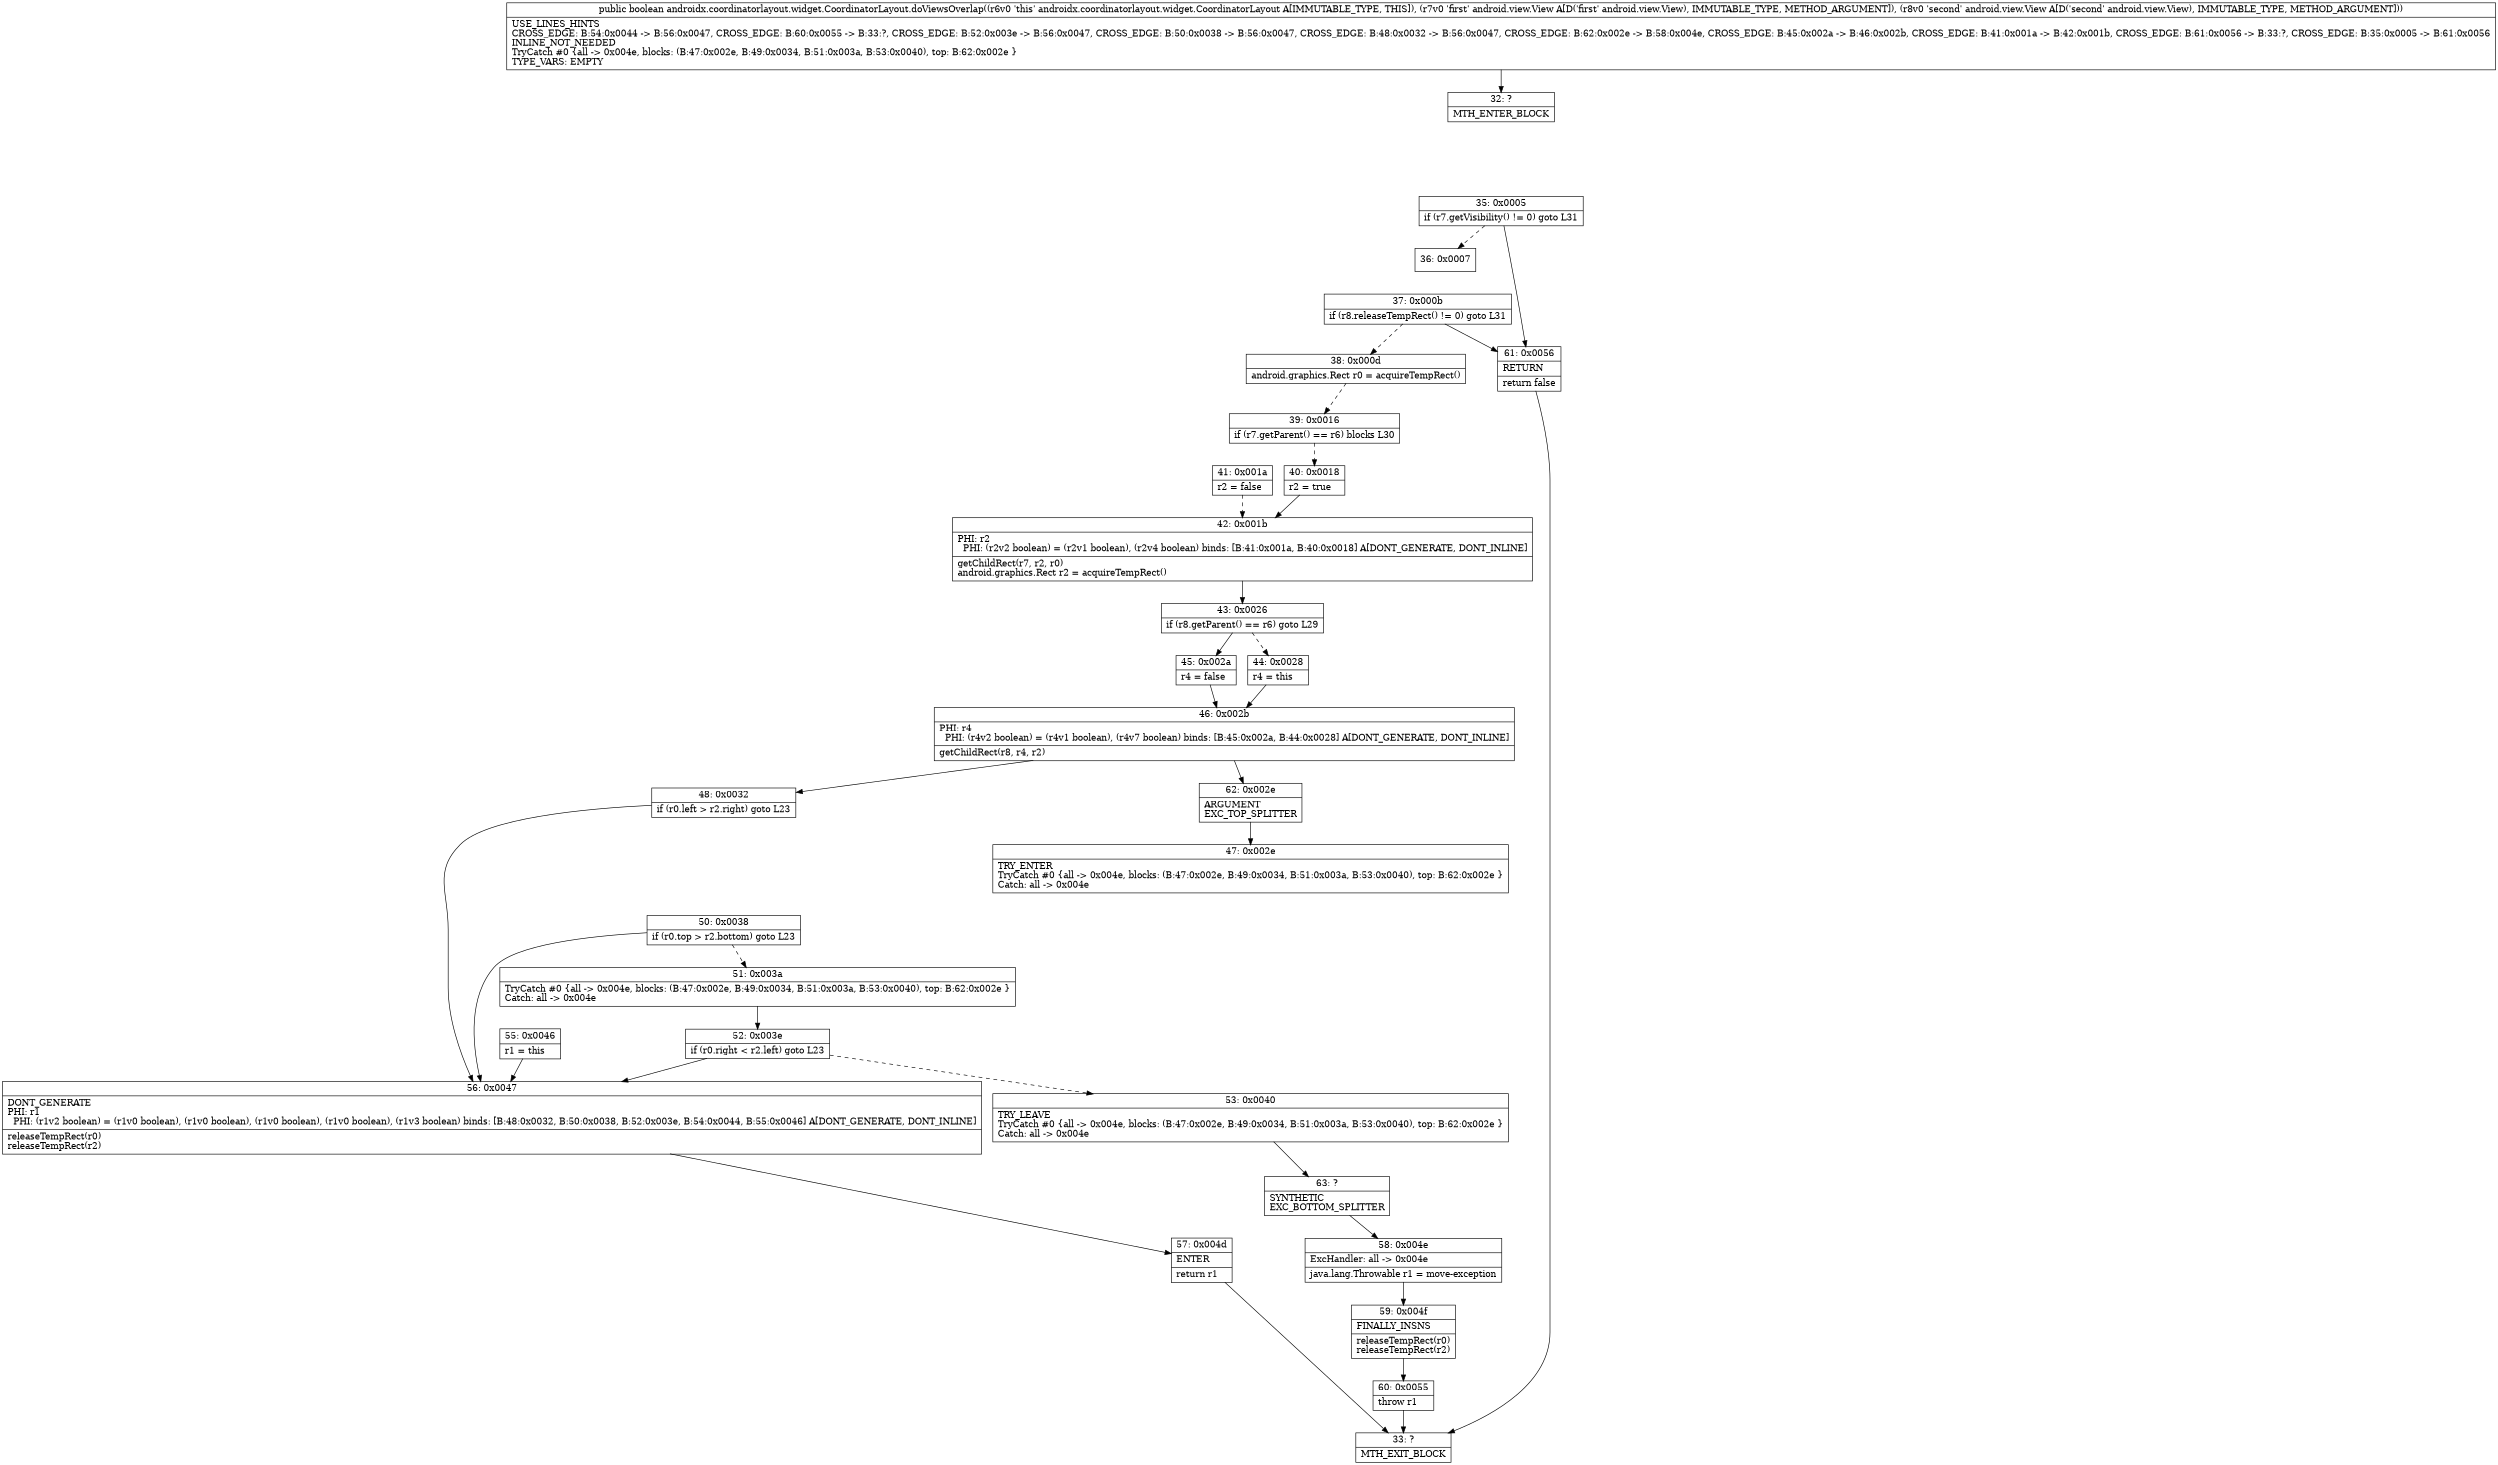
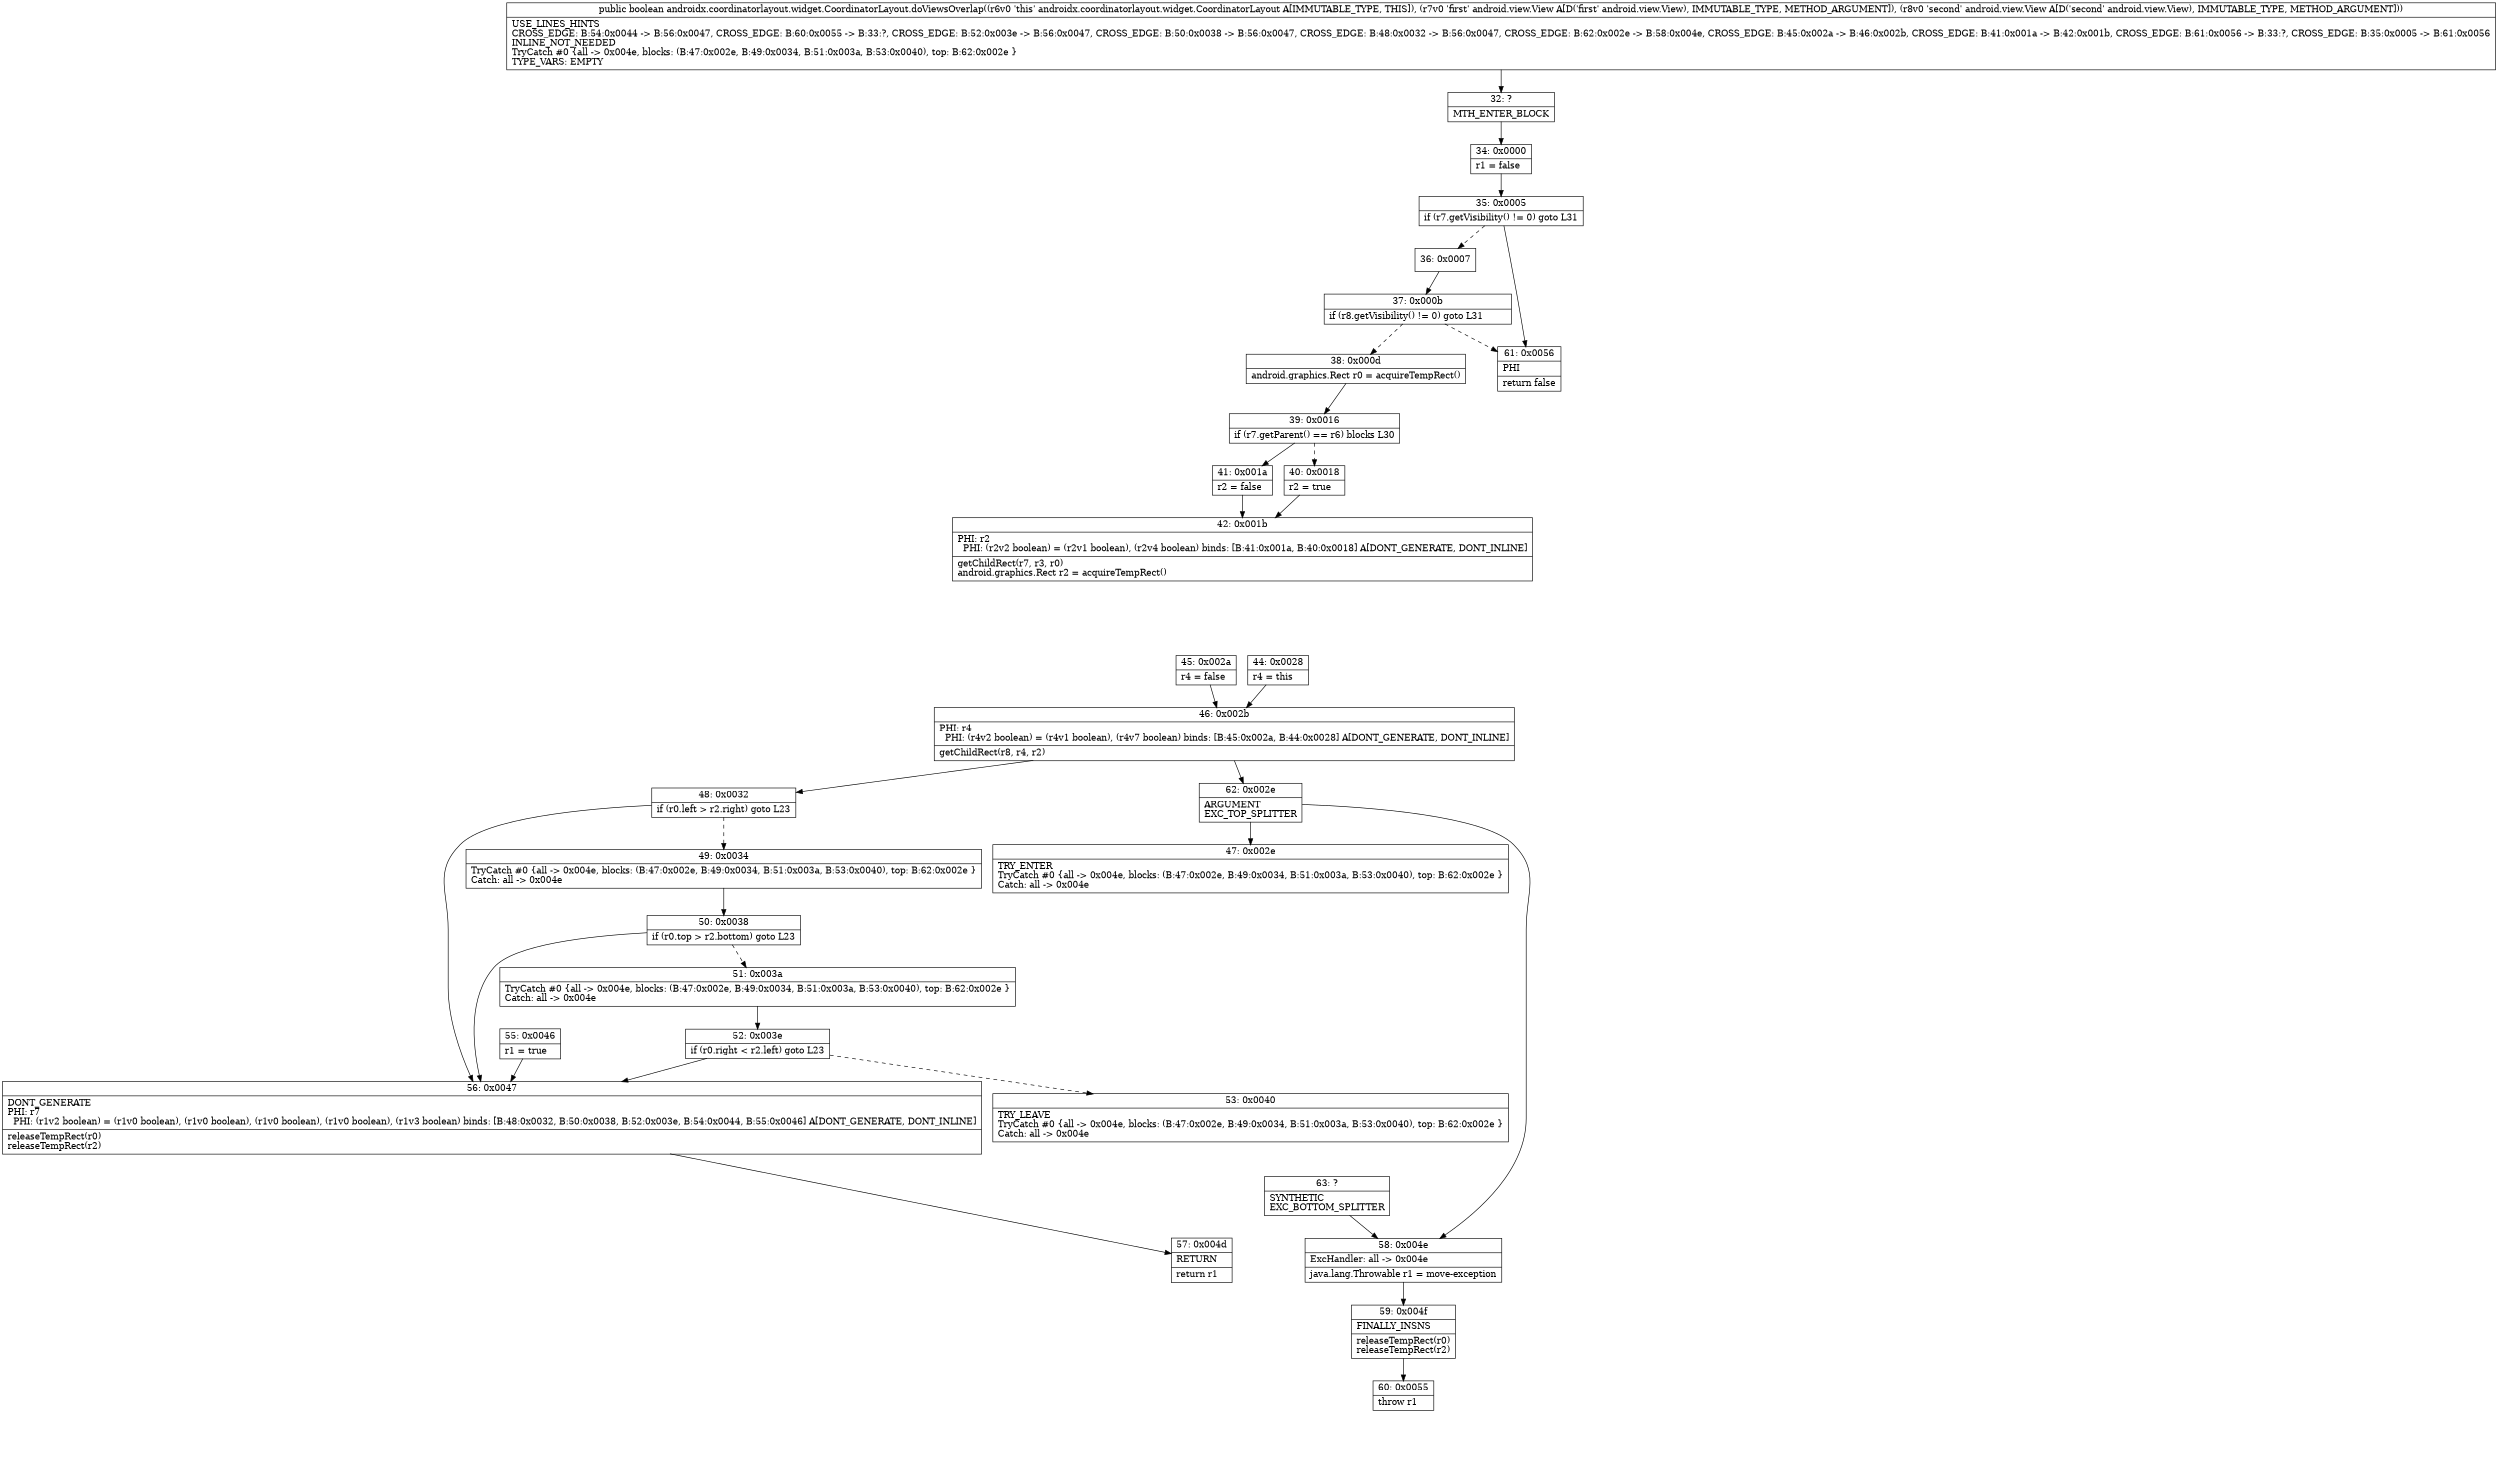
  digraph {
    node [shape=record]
    n1 [label="{32\:\ ?|MTH_ENTER_BLOCK\l}"]
+   n2 [label="{34\:\ 0x0000|r1 = false\l}"]
    n3 [label="{35\:\ 0x0005|if (r7.getVisibility() != 0) goto L31\l}"]
    n4 [label="{36\:\ 0x0007}"]
-   n5 [label="{61\:\ 0x0056|RETURN\l|return false\l}"]
-   n6 [label="{37\:\ 0x000b|if (r8.releaseTempRect() != 0) goto L31\l}"]
-   n7 [label="{33\:\ ?|MTH_EXIT_BLOCK\l}"]
+   n5 [label="{61\:\ 0x0056|PHI\l|return false\l}"]
+   n6 [label="{37\:\ 0x000b|if (r8.getVisibility() != 0) goto L31\l}"]
    n8 [label="{38\:\ 0x000d|android.graphics.Rect r0 = acquireTempRect()\l}"]
    n9 [label="{39\:\ 0x0016|if (r7.getParent() == r6) blocks L30\l}"]
    n10 [label="{40\:\ 0x0018|r2 = true\l}"]
    n11 [label="{41\:\ 0x001a|r2 = false\l}"]
-   n12 [label="{42\:\ 0x001b|PHI: r2 \l  PHI: (r2v2 boolean) = (r2v1 boolean), (r2v4 boolean) binds: [B:41:0x001a, B:40:0x0018] A[DONT_GENERATE, DONT_INLINE]\l|getChildRect(r7, r2, r0)\landroid.graphics.Rect r2 = acquireTempRect()\l}"]
-   n13 [label="{43\:\ 0x0026|if (r8.getParent() == r6) goto L29\l}"]
+   n12 [label="{42\:\ 0x001b|PHI: r2 \l  PHI: (r2v2 boolean) = (r2v1 boolean), (r2v4 boolean) binds: [B:41:0x001a, B:40:0x0018] A[DONT_GENERATE, DONT_INLINE]\l|getChildRect(r7, r3, r0)\landroid.graphics.Rect r2 = acquireTempRect()\l}"]
    n14 [label="{44\:\ 0x0028|r4 = this\l}"]
    n15 [label="{45\:\ 0x002a|r4 = false\l}"]
    n16 [label="{46\:\ 0x002b|PHI: r4 \l  PHI: (r4v2 boolean) = (r4v1 boolean), (r4v7 boolean) binds: [B:45:0x002a, B:44:0x0028] A[DONT_GENERATE, DONT_INLINE]\l|getChildRect(r8, r4, r2)\l}"]
    n17 [label="{62\:\ 0x002e|ARGUMENT\lEXC_TOP_SPLITTER\l}"]
    n18 [label="{48\:\ 0x0032|if (r0.left \> r2.right) goto L23\l}"]
    n19 [label="{47\:\ 0x002e|TRY_ENTER\lTryCatch #0 \{all \-\> 0x004e, blocks: (B:47:0x002e, B:49:0x0034, B:51:0x003a, B:53:0x0040), top: B:62:0x002e \}\lCatch: all \-\> 0x004e\l}"]
    n20 [label="{58\:\ 0x004e|ExcHandler: all \-\> 0x004e\l|java.lang.Throwable r1 = move\-exception\l}"]
    n21 [label="{59\:\ 0x004f|FINALLY_INSNS\l|releaseTempRect(r0)\lreleaseTempRect(r2)\l}"]
-   n23 [label="{56\:\ 0x0047|DONT_GENERATE\lPHI: r1 \l  PHI: (r1v2 boolean) = (r1v0 boolean), (r1v0 boolean), (r1v0 boolean), (r1v0 boolean), (r1v3 boolean) binds: [B:48:0x0032, B:50:0x0038, B:52:0x003e, B:54:0x0044, B:55:0x0046] A[DONT_GENERATE, DONT_INLINE]\l|releaseTempRect(r0)\lreleaseTempRect(r2)\l}"]
+   n22 [label="{49\:\ 0x0034|TryCatch #0 \{all \-\> 0x004e, blocks: (B:47:0x002e, B:49:0x0034, B:51:0x003a, B:53:0x0040), top: B:62:0x002e \}\lCatch: all \-\> 0x004e\l}"]
+   n23 [label="{56\:\ 0x0047|DONT_GENERATE\lPHI: r7 \l  PHI: (r1v2 boolean) = (r1v0 boolean), (r1v0 boolean), (r1v0 boolean), (r1v0 boolean), (r1v3 boolean) binds: [B:48:0x0032, B:50:0x0038, B:52:0x003e, B:54:0x0044, B:55:0x0046] A[DONT_GENERATE, DONT_INLINE]\l|releaseTempRect(r0)\lreleaseTempRect(r2)\l}"]
    n24 [label="{50\:\ 0x0038|if (r0.top \> r2.bottom) goto L23\l}"]
-   n25 [label="{57\:\ 0x004d|ENTER\l|return r1\l}"]
+   n25 [label="{57\:\ 0x004d|RETURN\l|return r1\l}"]
    n26 [label="{51\:\ 0x003a|TryCatch #0 \{all \-\> 0x004e, blocks: (B:47:0x002e, B:49:0x0034, B:51:0x003a, B:53:0x0040), top: B:62:0x002e \}\lCatch: all \-\> 0x004e\l}"]
    n27 [label="{52\:\ 0x003e|if (r0.right \< r2.left) goto L23\l}"]
    n28 [label="{53\:\ 0x0040|TRY_LEAVE\lTryCatch #0 \{all \-\> 0x004e, blocks: (B:47:0x002e, B:49:0x0034, B:51:0x003a, B:53:0x0040), top: B:62:0x002e \}\lCatch: all \-\> 0x004e\l}"]
    n29 [label="{63\:\ ?|SYNTHETIC\lEXC_BOTTOM_SPLITTER\l}"]
-   n30 [label="{55\:\ 0x0046|r1 = this\l}"]
+   n30 [label="{55\:\ 0x0046|r1 = true\l}"]
    n31 [label="{60\:\ 0x0055|throw r1\l}"]
    n32 [label="{public boolean androidx.coordinatorlayout.widget.CoordinatorLayout.doViewsOverlap((r6v0 'this' androidx.coordinatorlayout.widget.CoordinatorLayout A[IMMUTABLE_TYPE, THIS]), (r7v0 'first' android.view.View A[D('first' android.view.View), IMMUTABLE_TYPE, METHOD_ARGUMENT]), (r8v0 'second' android.view.View A[D('second' android.view.View), IMMUTABLE_TYPE, METHOD_ARGUMENT]))  | USE_LINES_HINTS\lCROSS_EDGE: B:54:0x0044 \-\> B:56:0x0047, CROSS_EDGE: B:60:0x0055 \-\> B:33:?, CROSS_EDGE: B:52:0x003e \-\> B:56:0x0047, CROSS_EDGE: B:50:0x0038 \-\> B:56:0x0047, CROSS_EDGE: B:48:0x0032 \-\> B:56:0x0047, CROSS_EDGE: B:62:0x002e \-\> B:58:0x004e, CROSS_EDGE: B:45:0x002a \-\> B:46:0x002b, CROSS_EDGE: B:41:0x001a \-\> B:42:0x001b, CROSS_EDGE: B:61:0x0056 \-\> B:33:?, CROSS_EDGE: B:35:0x0005 \-\> B:61:0x0056\lINLINE_NOT_NEEDED\lTryCatch #0 \{all \-\> 0x004e, blocks: (B:47:0x002e, B:49:0x0034, B:51:0x003a, B:53:0x0040), top: B:62:0x002e \}\lTYPE_VARS: EMPTY\l}"]
+   n1 -> n2
+   n2 -> n3
    n3 -> n4 [style=dashed]
    n3 -> n5
-   n5 -> n7
-   n6 -> n5
+   n4 -> n6
+   n6 -> n5 [style=dashed]
    n6 -> n8 [style=dashed]
-   n8 -> n9 [style=dashed]
+   n8 -> n9
    n9 -> n10 [style=dashed]
+   n9 -> n11
    n10 -> n12
-   n11 -> n12 [style=dashed]
-   n12 -> n13
-   n13 -> n14 [style=dashed]
-   n13 -> n15
+   n11 -> n12
    n14 -> n16
    n15 -> n16
    n16 -> n17
    n16 -> n18
    n17 -> n19
+   n17 -> n20
+   n18 -> n22 [style=dashed]
    n18 -> n23
    n20 -> n21
    n21 -> n31
+   n22 -> n24
    n23 -> n25
    n24 -> n23
    n24 -> n26 [style=dashed]
-   n25 -> n7
    n26 -> n27
    n27 -> n23
    n27 -> n28 [style=dashed]
-   n28 -> n29
    n29 -> n20
    n30 -> n23
-   n31 -> n7
    n32 -> n1
  }
